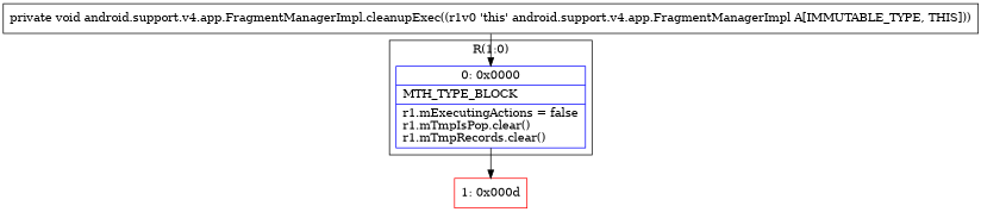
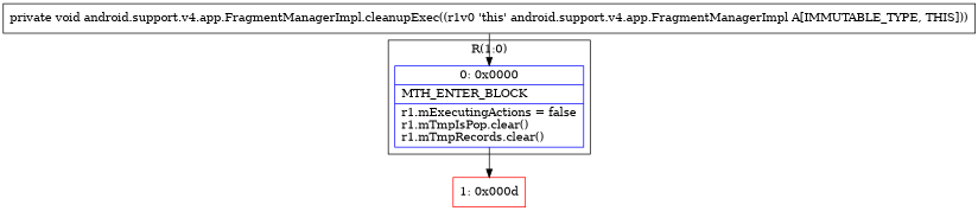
  digraph {
    node [shape=record]
-   n1 [color=blue label="{0\:\ 0x0000|MTH_TYPE_BLOCK\l|r1.mExecutingActions = false\lr1.mTmpIsPop.clear()\lr1.mTmpRecords.clear()\l}"]
+   n1 [color=blue label="{0\:\ 0x0000|MTH_ENTER_BLOCK\l|r1.mExecutingActions = false\lr1.mTmpIsPop.clear()\lr1.mTmpRecords.clear()\l}"]
    n2 [color=red label="{1\:\ 0x000d}"]
    n3 [label="{private void android.support.v4.app.FragmentManagerImpl.cleanupExec((r1v0 'this' android.support.v4.app.FragmentManagerImpl A[IMMUTABLE_TYPE, THIS])) }"]
    subgraph cluster_1 {
      label="R(1:0)"
      n1
    }
    n1 -> n2
    n3 -> n1
  }
